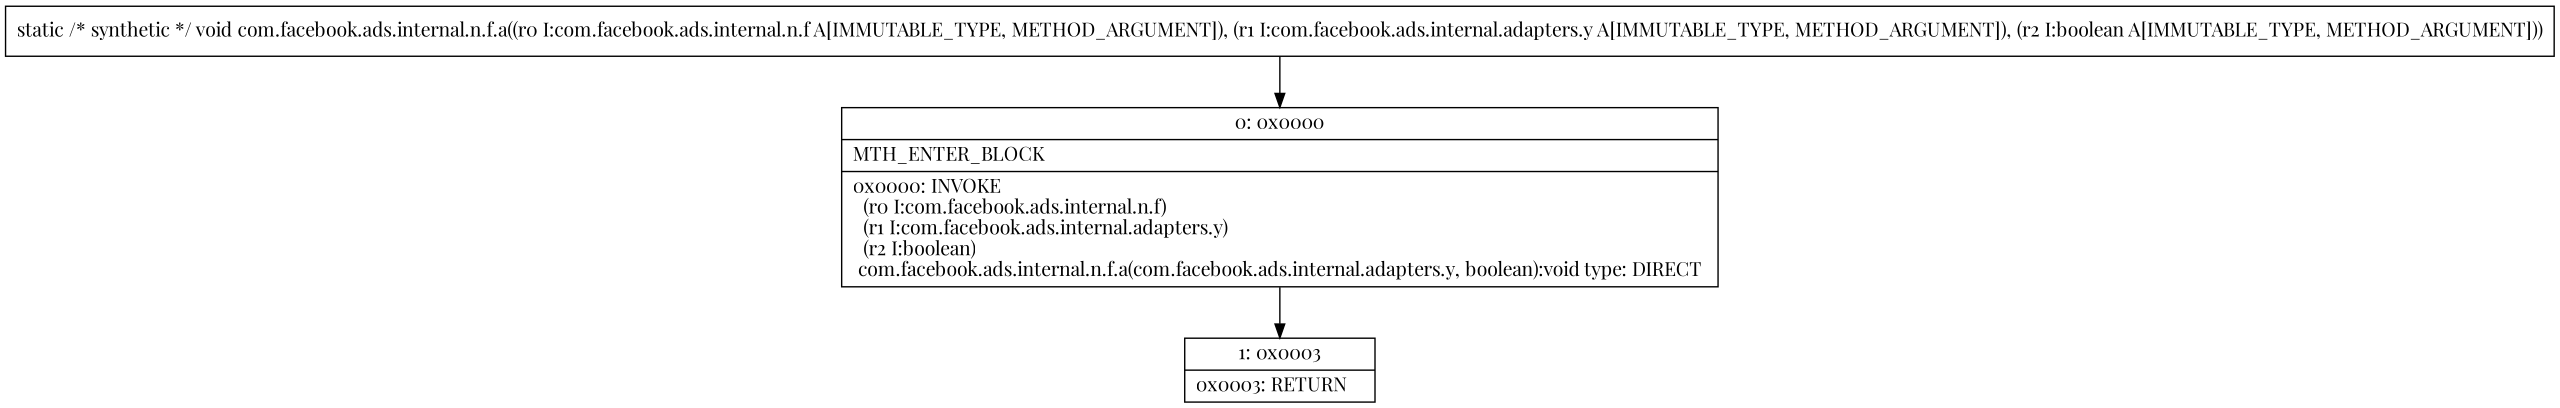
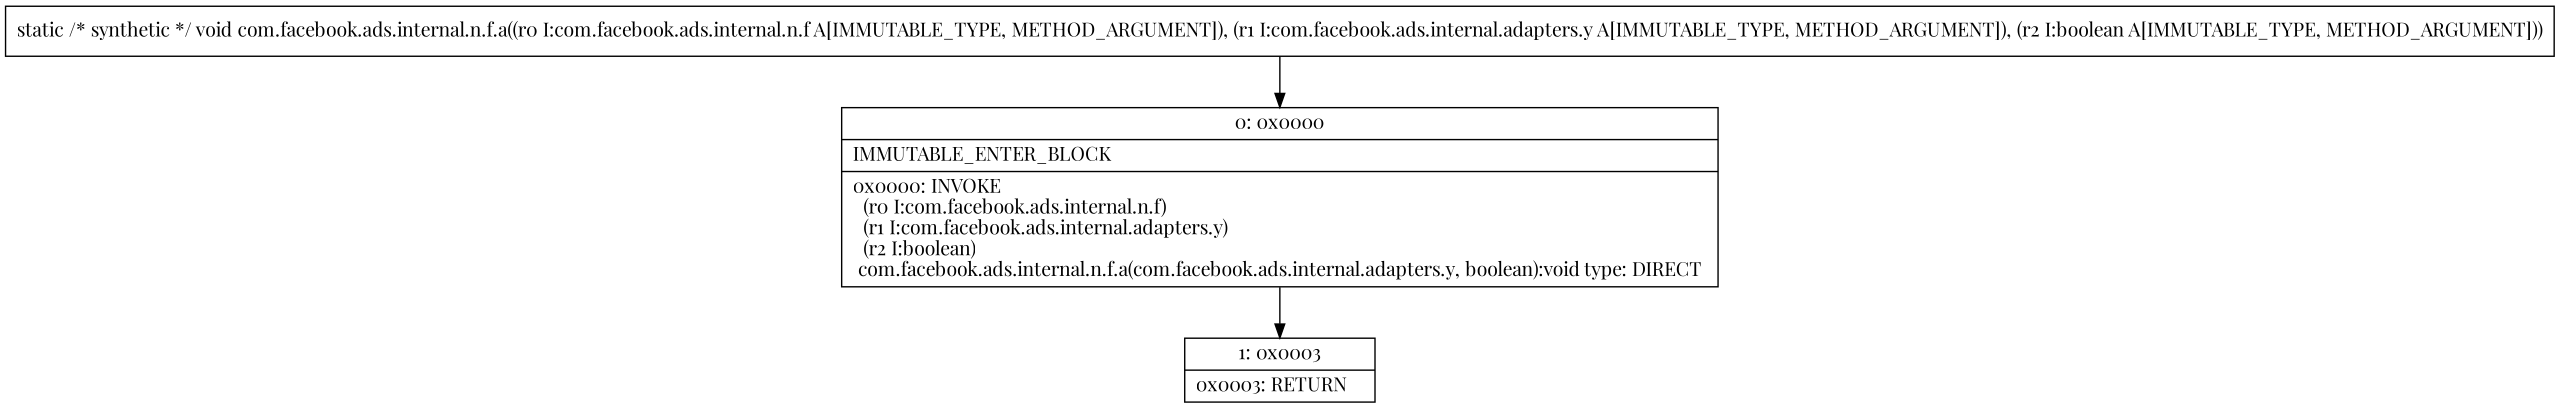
  digraph {
    fontname="Playfair Display"
    node [shape=record fontname="Playfair Display"]
    edge [fontname="Playfair Display"]
-   n1 [label="{0\:\ 0x0000|MTH_ENTER_BLOCK\l|0x0000: INVOKE  \l  (r0 I:com.facebook.ads.internal.n.f)\l  (r1 I:com.facebook.ads.internal.adapters.y)\l  (r2 I:boolean)\l com.facebook.ads.internal.n.f.a(com.facebook.ads.internal.adapters.y, boolean):void type: DIRECT \l}"]
+   n1 [label="{0\:\ 0x0000|IMMUTABLE_ENTER_BLOCK\l|0x0000: INVOKE  \l  (r0 I:com.facebook.ads.internal.n.f)\l  (r1 I:com.facebook.ads.internal.adapters.y)\l  (r2 I:boolean)\l com.facebook.ads.internal.n.f.a(com.facebook.ads.internal.adapters.y, boolean):void type: DIRECT \l}"]
    n2 [label="{1\:\ 0x0003|0x0003: RETURN   \l}"]
    n3 [label="{static \/* synthetic *\/ void com.facebook.ads.internal.n.f.a((r0 I:com.facebook.ads.internal.n.f A[IMMUTABLE_TYPE, METHOD_ARGUMENT]), (r1 I:com.facebook.ads.internal.adapters.y A[IMMUTABLE_TYPE, METHOD_ARGUMENT]), (r2 I:boolean A[IMMUTABLE_TYPE, METHOD_ARGUMENT])) }"]
    n1 -> n2
    n3 -> n1
  }
